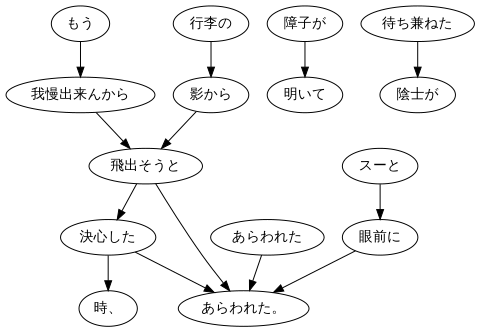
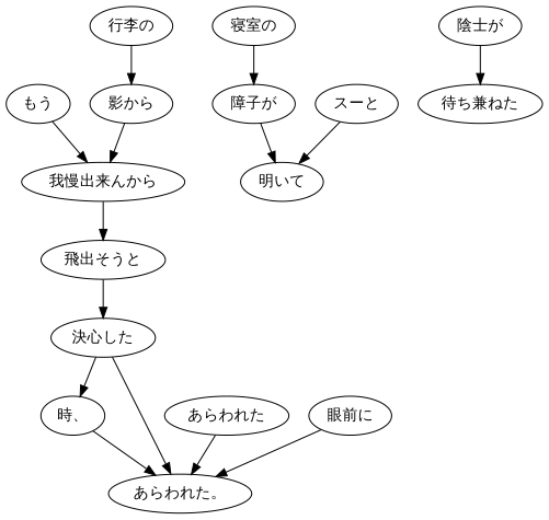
  digraph {
    n1 [label="もう"]
    n2 [label="我慢出来んから"]
    n3 [label="飛出そうと"]
    n4 [label="決心した"]
    n5 [label="行李の"]
    n6 [label="影から"]
    n7 [label="時、"]
    n8 [label="あらわれた。"]
+   n9 [label="寝室の"]
    n10 [label="障子が"]
    n11 [label="明いて"]
    n12 [label="スーと"]
    n13 [label="待ち兼ねた"]
    n14 [label="陰士が"]
    n15 [label="あらわれた"]
    n16 [label="眼前に"]
    n1 -> n2
    n2 -> n3
    n3 -> n4
    n4 -> n7
    n4 -> n8
    n5 -> n6
-   n6 -> n3
-   n3 -> n8
+   n6 -> n2
+   n7 -> n8
+   n9 -> n10
    n10 -> n11
-   n12 -> n16
-   n13 -> n14
+   n12 -> n11
+   n14 -> n13
    n15 -> n8
    n16 -> n8
  }
